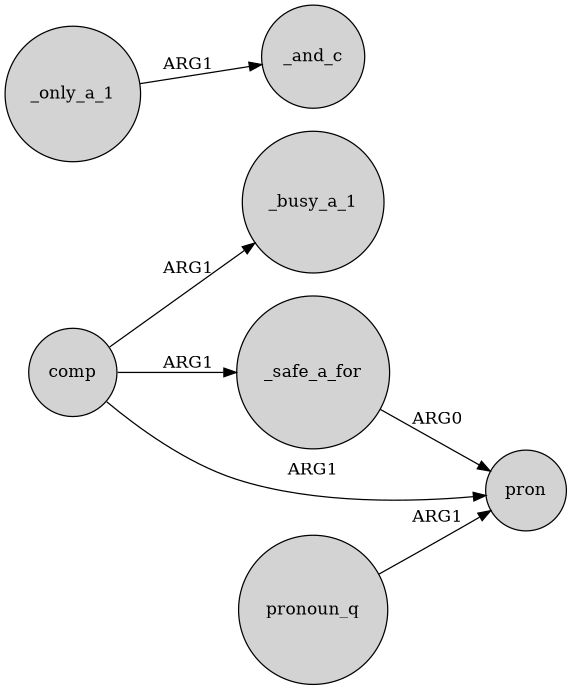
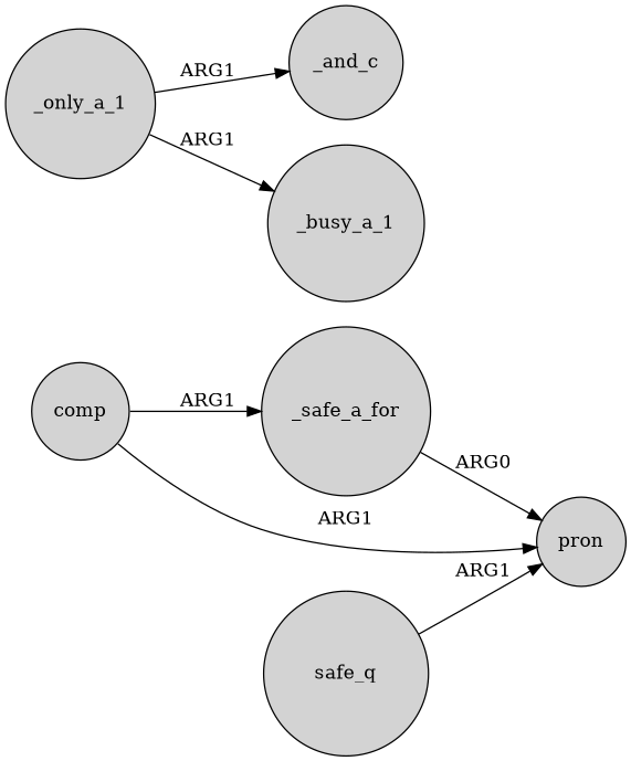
  digraph {
    rankdir=LR
    node [shape=circle style=filled]
    _only_a_1
    _and_c
    comp
    _busy_a_1
    _safe_a_for
    pron
-   pronoun_q
+   pronoun_q [label=safe_q]
    _only_a_1 -> _and_c [label=ARG1]
-   comp -> _busy_a_1 [label=ARG1]
+   _only_a_1 -> _busy_a_1 [label=ARG1]
    comp -> _safe_a_for [label=ARG1]
    comp -> pron [label=ARG1]
    _safe_a_for -> pron [label=ARG0]
    pronoun_q -> pron [label=ARG1]
  }
